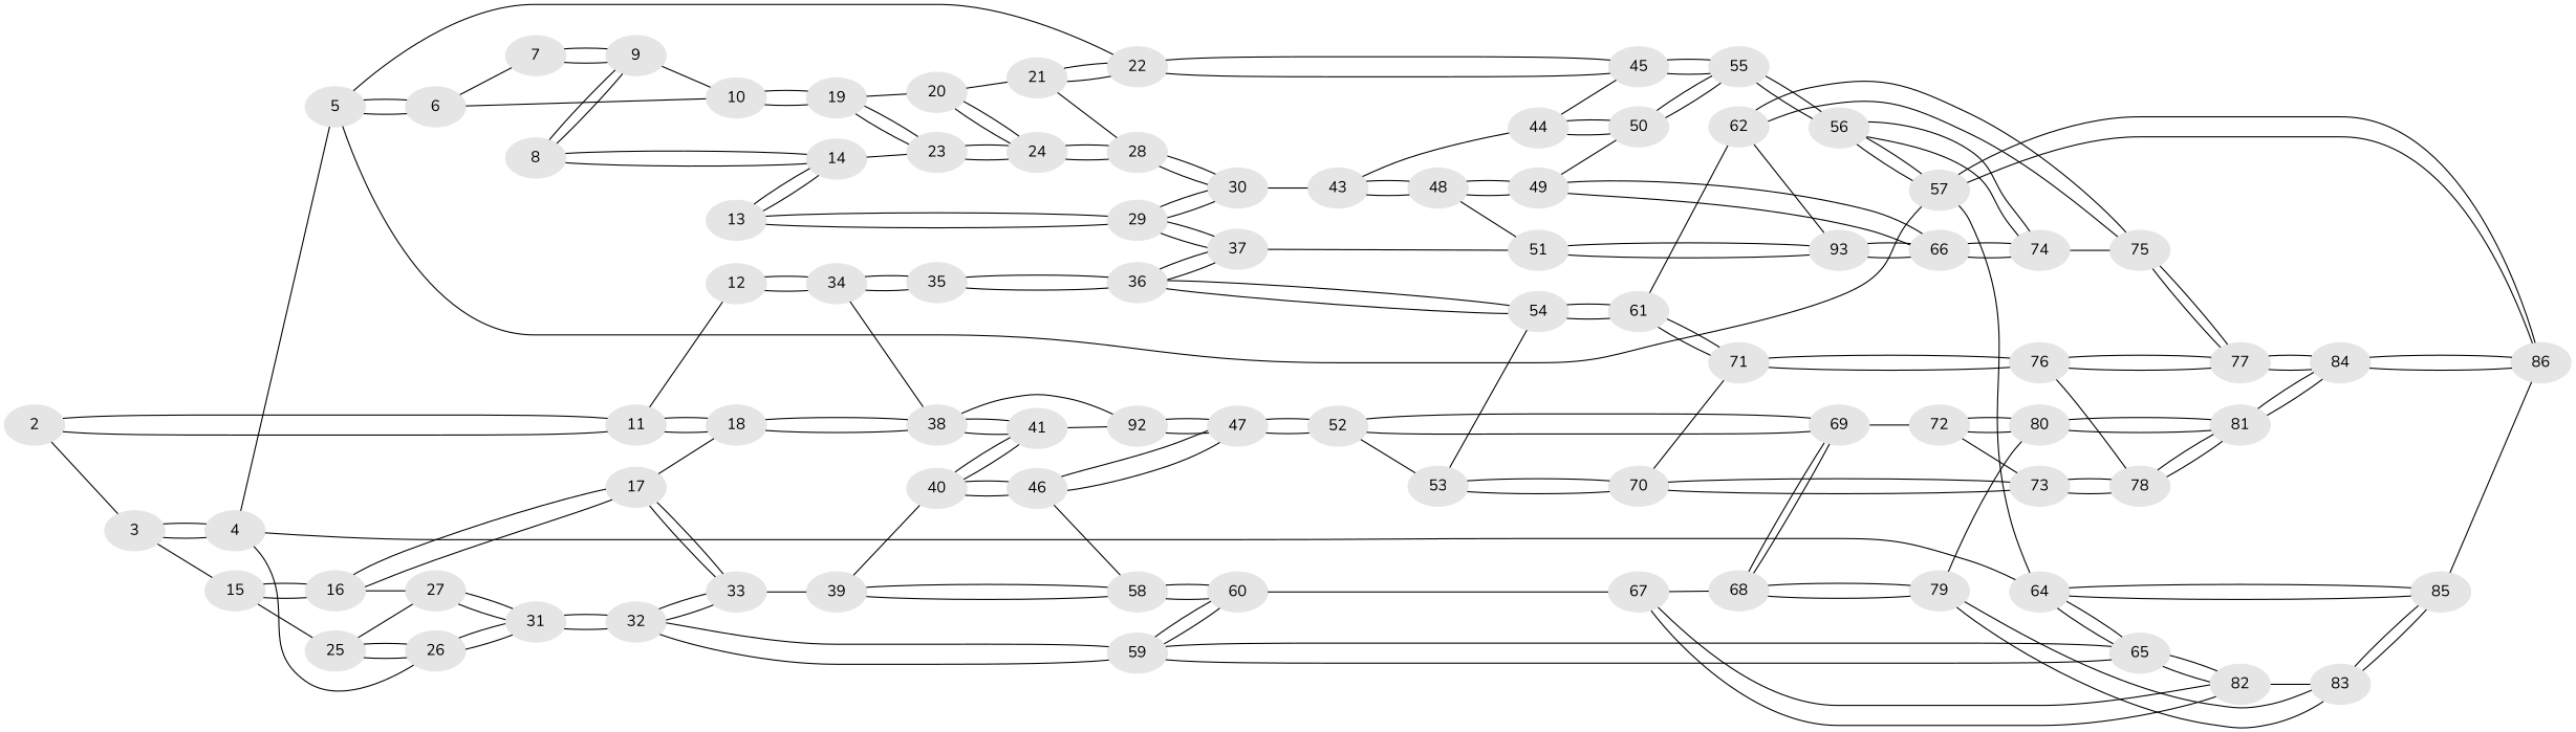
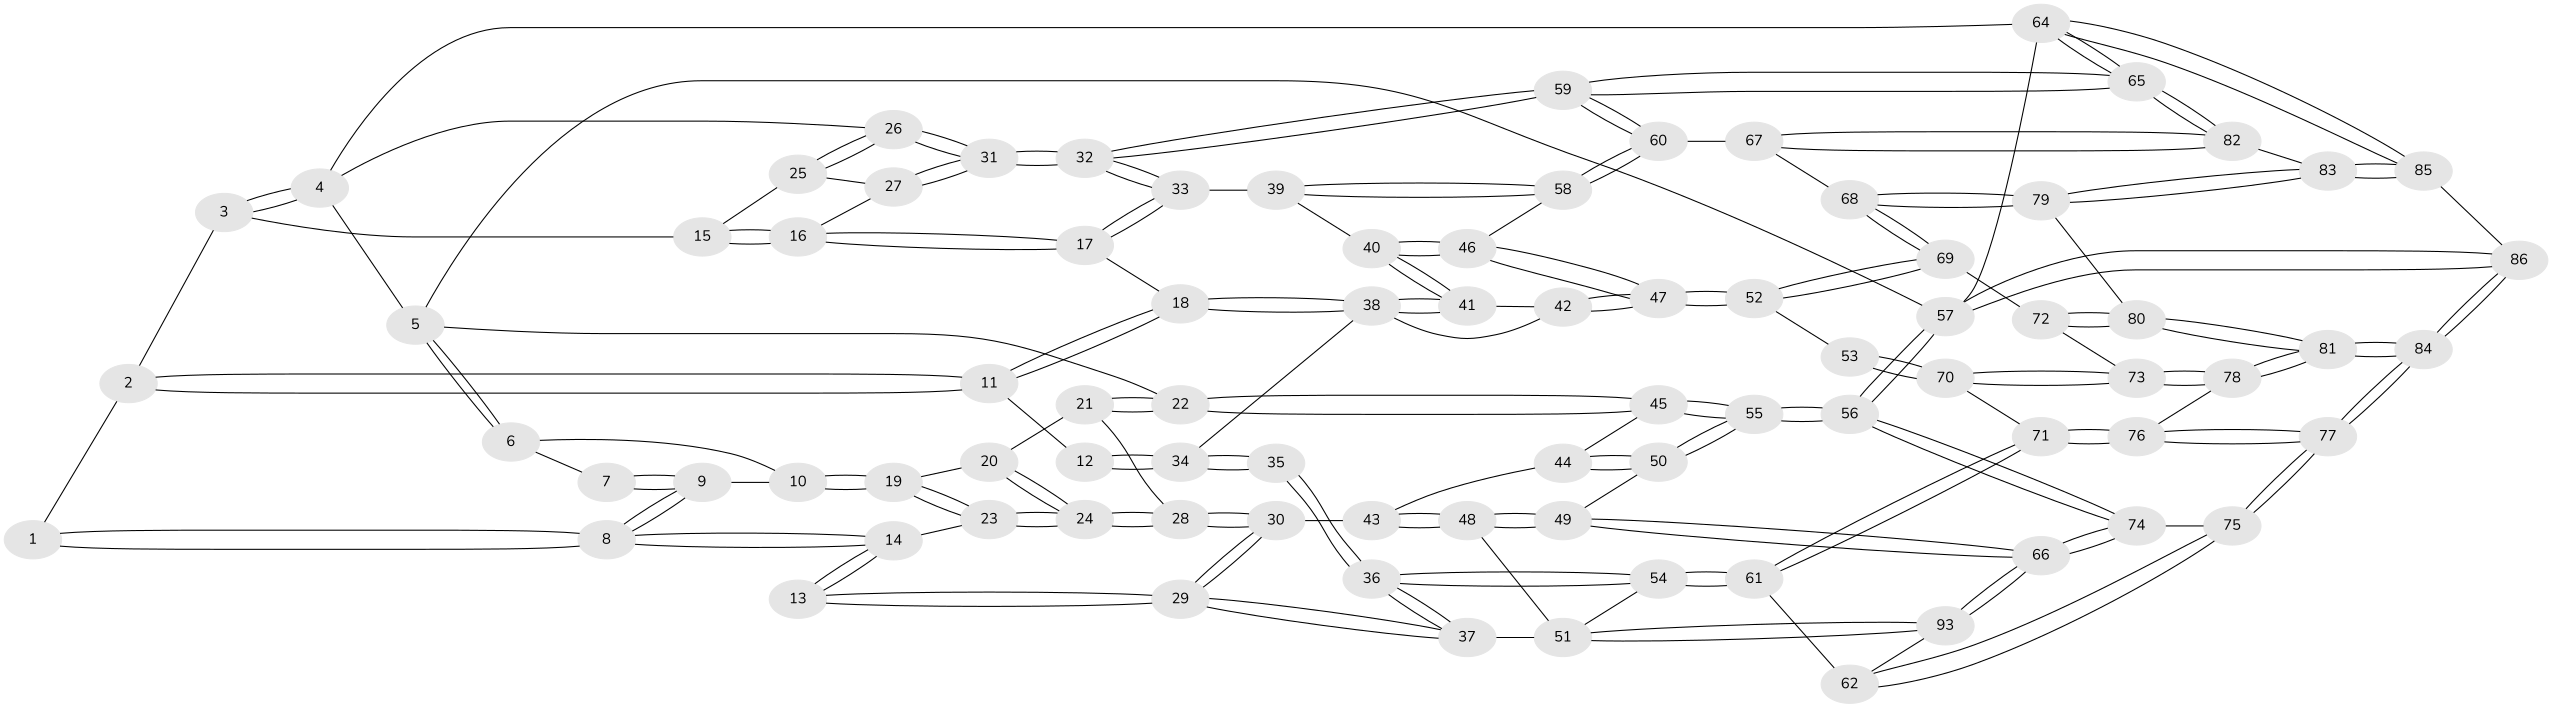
  graph {
    fontname=Nunito
    rankdir=LR
    node [color=gray90 fontname=Nunito style=filled]
    edge [fontname=Nunito]
+   1
    2
    8
    3
    11
    9
    14
    4
    15
    12
    18
    5
    26
    64
    16
    25
    6
    22
    57
    31
    65
    85
    7
    10
    45
    86
    19
    23
    20
    34
    38
    13
    29
    35
    30
    37
    24
    17
    27
    33
    39
-   42 [label=92]
+   42
    41
    21
    28
    55
    32
    43
    51
    44
    48
    59
    60
    40
    58
    36
    54
    47
    61
    n60 [label=93]
    46
    52
    50
    49
    56
    53
    69
    66
    74
    70
    72
    71
    73
    62
    75
    67
    82
    68
    76
    77
    83
    79
    80
    78
    81
    84
+   1 -- 2
+   1 -- 8
+   1 -- 8
    2 -- 3
    2 -- 11
    2 -- 11
    8 -- 9
    8 -- 9
    8 -- 14
    8 -- 14
    3 -- 4
    3 -- 4
    3 -- 15
    11 -- 12
    11 -- 18
    11 -- 18
    9 -- 10
    14 -- 23
    4 -- 5
    4 -- 26
    4 -- 64
    15 -- 16
    15 -- 16
    15 -- 25
    12 -- 34
    12 -- 34
    18 -- 38
    18 -- 38
    5 -- 6
    5 -- 6
    5 -- 22
    5 -- 57
    26 -- 31
    26 -- 31
    64 -- 65
    64 -- 65
    64 -- 85
    64 -- 85
    16 -- 17
    16 -- 17
    16 -- 27
    25 -- 26
    25 -- 26
    25 -- 27
    6 -- 7
    6 -- 10
    22 -- 45
    22 -- 45
    57 -- 64
    57 -- 86
    57 -- 86
    31 -- 32
    31 -- 32
    65 -- 82
    65 -- 82
    85 -- 86
    7 -- 9
    7 -- 9
    10 -- 19
    10 -- 19
    45 -- 55
    45 -- 55
    19 -- 23
    19 -- 23
    19 -- 20
    23 -- 24
    23 -- 24
    20 -- 24
    20 -- 24
    20 -- 21
    34 -- 38
    34 -- 35
    34 -- 35
    38 -- 42
    38 -- 41
    38 -- 41
    13 -- 14
    13 -- 14
    13 -- 29
    13 -- 29
    29 -- 30
    29 -- 30
    29 -- 37
    29 -- 37
    35 -- 36
    35 -- 36
    30 -- 43
    37 -- 51
    24 -- 28
    24 -- 28
    17 -- 18
    17 -- 33
    17 -- 33
    27 -- 31
    27 -- 31
    33 -- 39
    39 -- 40
    39 -- 58
    39 -- 58
    42 -- 47
    42 -- 47
    41 -- 42
    21 -- 22
    21 -- 22
    21 -- 28
    28 -- 30
    28 -- 30
    55 -- 56
    55 -- 56
    32 -- 33
    32 -- 33
    32 -- 59
    32 -- 59
    43 -- 44
    43 -- 48
    43 -- 48
    51 -- n60
    51 -- n60
    44 -- 45
    44 -- 50
    44 -- 50
    48 -- 51
    48 -- 49
    48 -- 49
    59 -- 65
    59 -- 65
    59 -- 60
    59 -- 60
    60 -- 67
    40 -- 41
    40 -- 41
    40 -- 46
    40 -- 46
    58 -- 60
    58 -- 60
    36 -- 37
    36 -- 37
    36 -- 54
    36 -- 54
    54 -- 61
    54 -- 61
    47 -- 52
    47 -- 52
    61 -- 71
    61 -- 71
    61 -- 62
    n60 -- 66
    n60 -- 66
    46 -- 58
    46 -- 47
    46 -- 47
    52 -- 53
    52 -- 69
    52 -- 69
    50 -- 55
    50 -- 55
    49 -- 50
    49 -- 66
    49 -- 66
    56 -- 57
    56 -- 57
    56 -- 74
    56 -- 74
-   53 -- 54
+   51 -- 54
    53 -- 70
    53 -- 70
    69 -- 72
    66 -- 74
    66 -- 74
    74 -- 75
    70 -- 71
    70 -- 73
    70 -- 73
    72 -- 73
    72 -- 80
    72 -- 80
    71 -- 76
    71 -- 76
    73 -- 78
    73 -- 78
    62 -- n60
    62 -- 75
    62 -- 75
    75 -- 77
    75 -- 77
    67 -- 82
    67 -- 82
    67 -- 68
    82 -- 83
    68 -- 69
    68 -- 69
    68 -- 79
    68 -- 79
    76 -- 77
    76 -- 77
    76 -- 78
    77 -- 84
    77 -- 84
    83 -- 85
    83 -- 85
    79 -- 83
    79 -- 83
    79 -- 80
    80 -- 81
    80 -- 81
    78 -- 81
    78 -- 81
    81 -- 84
    81 -- 84
    84 -- 86
    84 -- 86
  }
